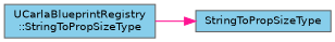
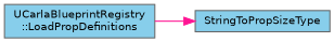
  digraph {
    rankdir=RL
    node [fillcolor=skyblue fontname=Helvetica fontsize=10 shape=box style=filled]
    n1 [color=gray40 fontcolor=black height=0.2 label=StringToPropSizeType width=0.4]
-   n2 [color=grey40 height=0.2 label="UCarlaBlueprintRegistry\l::StringToPropSizeType" width=0.4]
+   n2 [color=grey40 height=0.2 label="UCarlaBlueprintRegistry\l::LoadPropDefinitions" width=0.4]
    n1 -> n2 [color=deeppink dir=back fontname=Helvetica fontsize=10 labelfontname=Helvetica labelfontsize=10 style=solid]
  }
